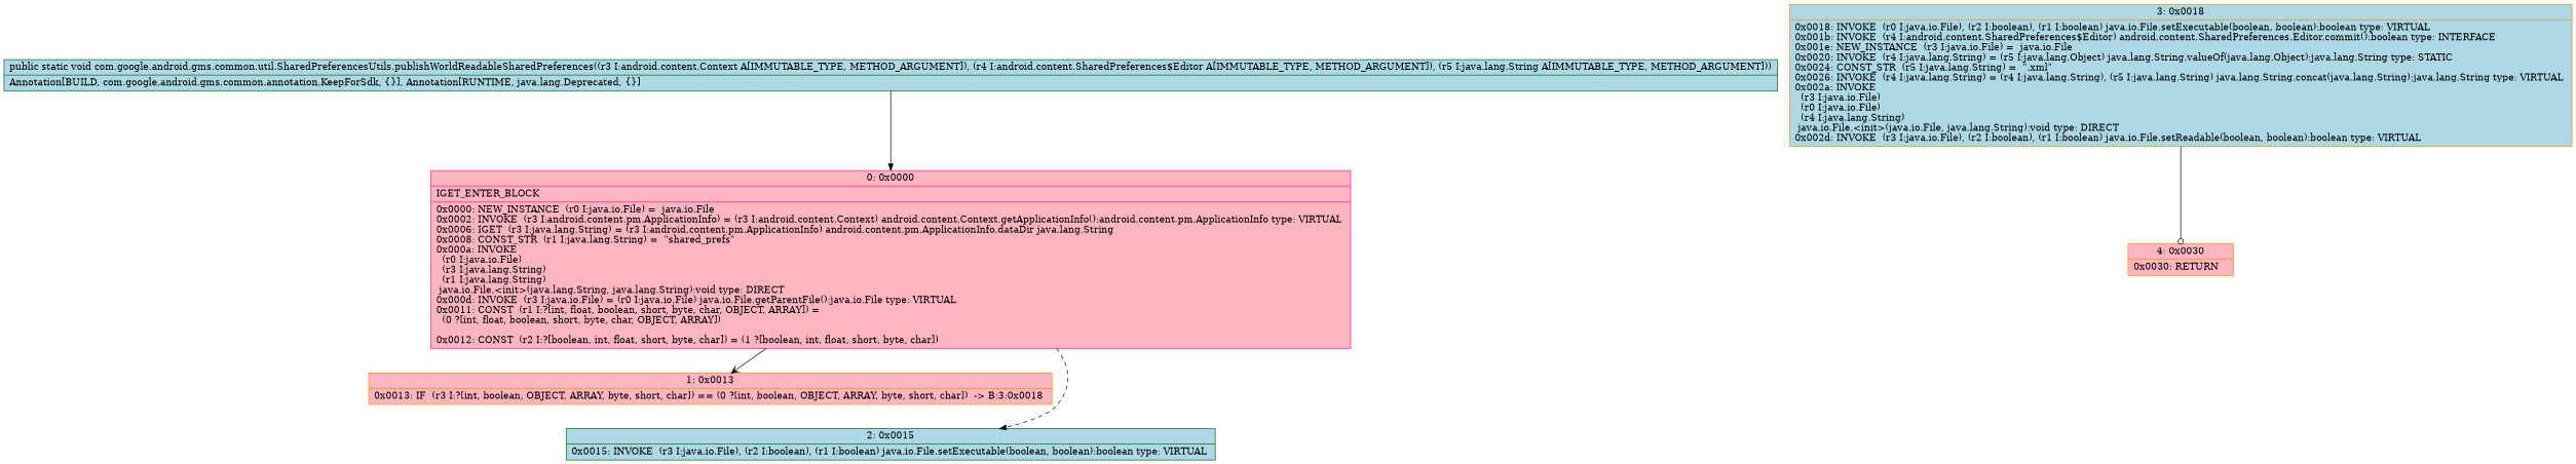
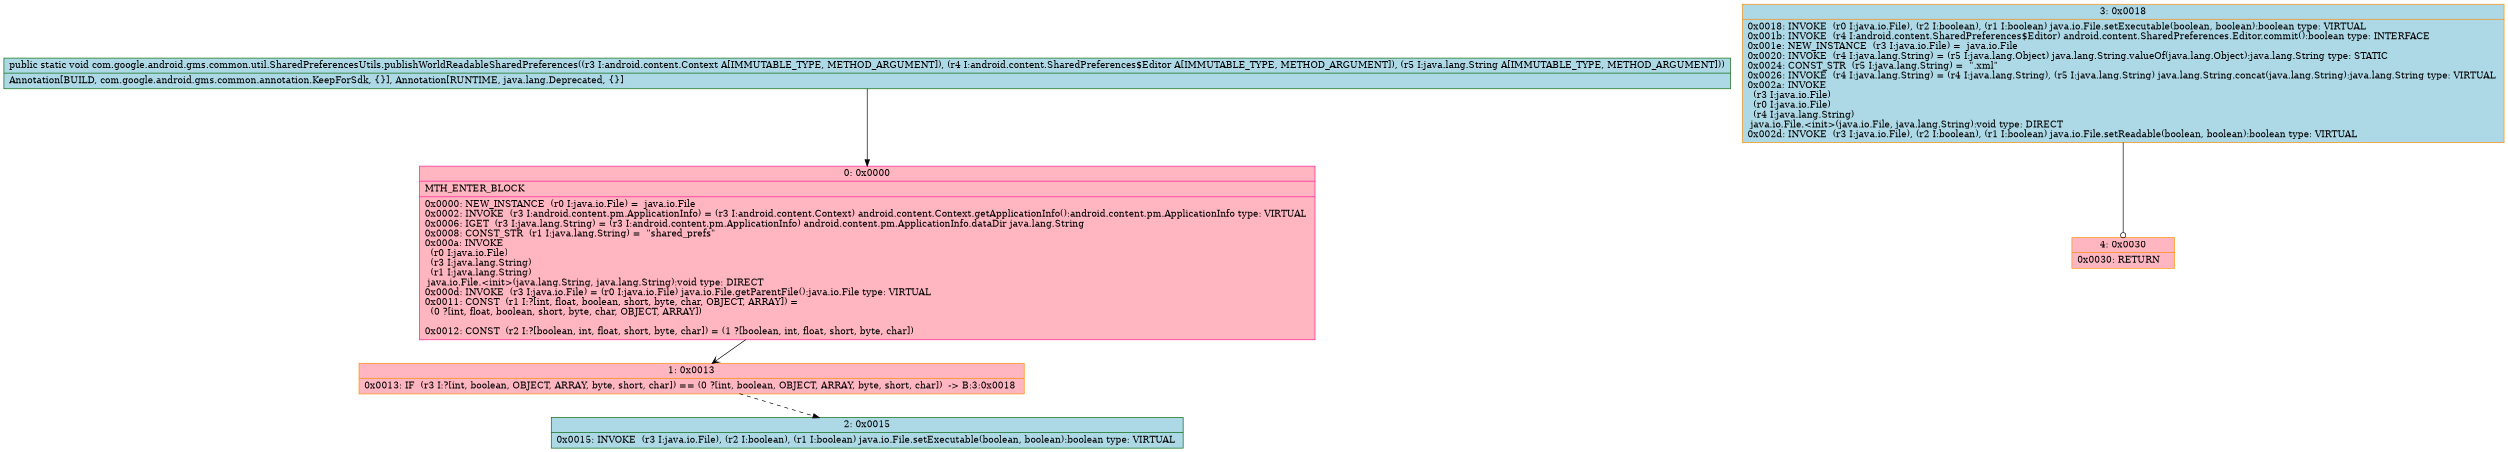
  digraph {
    node [color=darkorange fillcolor=lightpink shape=record style=filled]
    edge [arrowhead=normal]
-   n1 [color=deeppink label="{0\:\ 0x0000|IGET_ENTER_BLOCK\l|0x0000: NEW_INSTANCE  (r0 I:java.io.File) =  java.io.File \l0x0002: INVOKE  (r3 I:android.content.pm.ApplicationInfo) = (r3 I:android.content.Context) android.content.Context.getApplicationInfo():android.content.pm.ApplicationInfo type: VIRTUAL \l0x0006: IGET  (r3 I:java.lang.String) = (r3 I:android.content.pm.ApplicationInfo) android.content.pm.ApplicationInfo.dataDir java.lang.String \l0x0008: CONST_STR  (r1 I:java.lang.String) =  \"shared_prefs\" \l0x000a: INVOKE  \l  (r0 I:java.io.File)\l  (r3 I:java.lang.String)\l  (r1 I:java.lang.String)\l java.io.File.\<init\>(java.lang.String, java.lang.String):void type: DIRECT \l0x000d: INVOKE  (r3 I:java.io.File) = (r0 I:java.io.File) java.io.File.getParentFile():java.io.File type: VIRTUAL \l0x0011: CONST  (r1 I:?[int, float, boolean, short, byte, char, OBJECT, ARRAY]) = \l  (0 ?[int, float, boolean, short, byte, char, OBJECT, ARRAY])\l \l0x0012: CONST  (r2 I:?[boolean, int, float, short, byte, char]) = (1 ?[boolean, int, float, short, byte, char]) \l}"]
+   n1 [color=deeppink label="{0\:\ 0x0000|MTH_ENTER_BLOCK\l|0x0000: NEW_INSTANCE  (r0 I:java.io.File) =  java.io.File \l0x0002: INVOKE  (r3 I:android.content.pm.ApplicationInfo) = (r3 I:android.content.Context) android.content.Context.getApplicationInfo():android.content.pm.ApplicationInfo type: VIRTUAL \l0x0006: IGET  (r3 I:java.lang.String) = (r3 I:android.content.pm.ApplicationInfo) android.content.pm.ApplicationInfo.dataDir java.lang.String \l0x0008: CONST_STR  (r1 I:java.lang.String) =  \"shared_prefs\" \l0x000a: INVOKE  \l  (r0 I:java.io.File)\l  (r3 I:java.lang.String)\l  (r1 I:java.lang.String)\l java.io.File.\<init\>(java.lang.String, java.lang.String):void type: DIRECT \l0x000d: INVOKE  (r3 I:java.io.File) = (r0 I:java.io.File) java.io.File.getParentFile():java.io.File type: VIRTUAL \l0x0011: CONST  (r1 I:?[int, float, boolean, short, byte, char, OBJECT, ARRAY]) = \l  (0 ?[int, float, boolean, short, byte, char, OBJECT, ARRAY])\l \l0x0012: CONST  (r2 I:?[boolean, int, float, short, byte, char]) = (1 ?[boolean, int, float, short, byte, char]) \l}"]
    n2 [label="{1\:\ 0x0013|0x0013: IF  (r3 I:?[int, boolean, OBJECT, ARRAY, byte, short, char]) == (0 ?[int, boolean, OBJECT, ARRAY, byte, short, char])  \-\> B:3:0x0018 \l}"]
    n3 [color=darkgreen fillcolor=lightblue label="{2\:\ 0x0015|0x0015: INVOKE  (r3 I:java.io.File), (r2 I:boolean), (r1 I:boolean) java.io.File.setExecutable(boolean, boolean):boolean type: VIRTUAL \l}"]
    n4 [fillcolor=lightblue label="{3\:\ 0x0018|0x0018: INVOKE  (r0 I:java.io.File), (r2 I:boolean), (r1 I:boolean) java.io.File.setExecutable(boolean, boolean):boolean type: VIRTUAL \l0x001b: INVOKE  (r4 I:android.content.SharedPreferences$Editor) android.content.SharedPreferences.Editor.commit():boolean type: INTERFACE \l0x001e: NEW_INSTANCE  (r3 I:java.io.File) =  java.io.File \l0x0020: INVOKE  (r4 I:java.lang.String) = (r5 I:java.lang.Object) java.lang.String.valueOf(java.lang.Object):java.lang.String type: STATIC \l0x0024: CONST_STR  (r5 I:java.lang.String) =  \".xml\" \l0x0026: INVOKE  (r4 I:java.lang.String) = (r4 I:java.lang.String), (r5 I:java.lang.String) java.lang.String.concat(java.lang.String):java.lang.String type: VIRTUAL \l0x002a: INVOKE  \l  (r3 I:java.io.File)\l  (r0 I:java.io.File)\l  (r4 I:java.lang.String)\l java.io.File.\<init\>(java.io.File, java.lang.String):void type: DIRECT \l0x002d: INVOKE  (r3 I:java.io.File), (r2 I:boolean), (r1 I:boolean) java.io.File.setReadable(boolean, boolean):boolean type: VIRTUAL \l}"]
    n5 [label="{4\:\ 0x0030|0x0030: RETURN   \l}"]
    n6 [color=darkgreen fillcolor=lightblue label="{public static void com.google.android.gms.common.util.SharedPreferencesUtils.publishWorldReadableSharedPreferences((r3 I:android.content.Context A[IMMUTABLE_TYPE, METHOD_ARGUMENT]), (r4 I:android.content.SharedPreferences$Editor A[IMMUTABLE_TYPE, METHOD_ARGUMENT]), (r5 I:java.lang.String A[IMMUTABLE_TYPE, METHOD_ARGUMENT]))  | Annotation[BUILD, com.google.android.gms.common.annotation.KeepForSdk, \{\}], Annotation[RUNTIME, java.lang.Deprecated, \{\}]\l}"]
    n1 -> n2 [arrowhead=vee]
-   n1 -> n3 [style=dashed]
+   n2 -> n3 [style=dashed]
    n4 -> n5 [arrowhead=odot]
    n6 -> n1
  }
